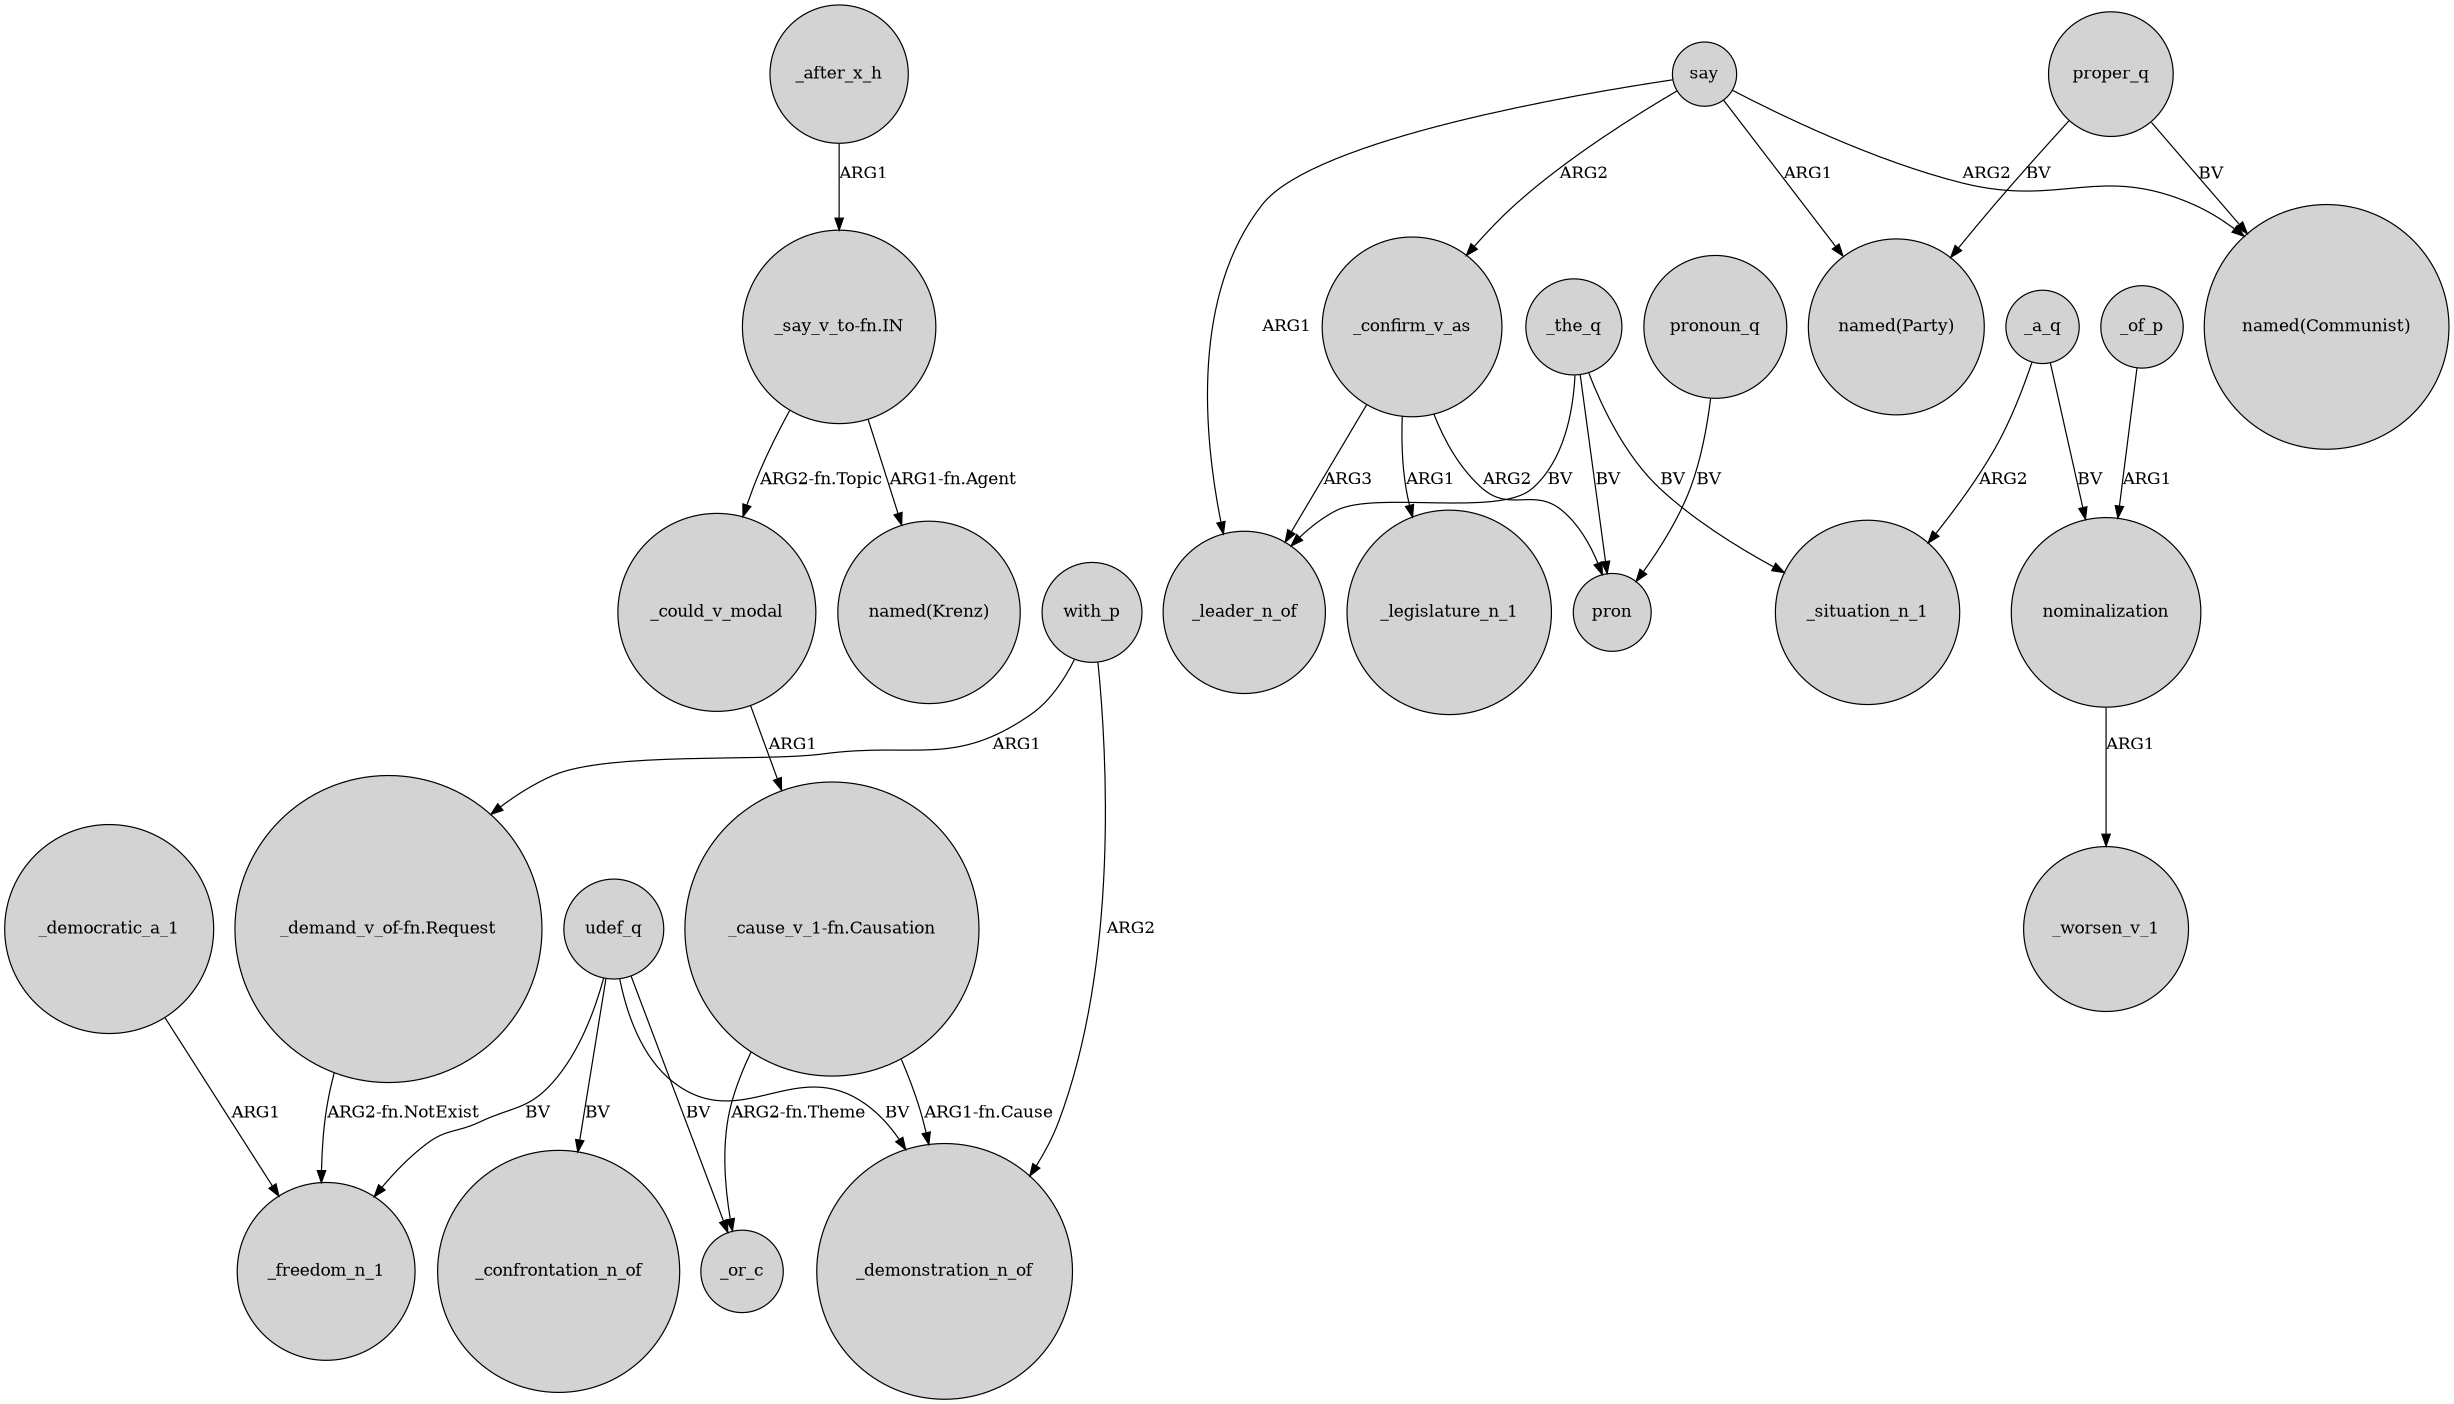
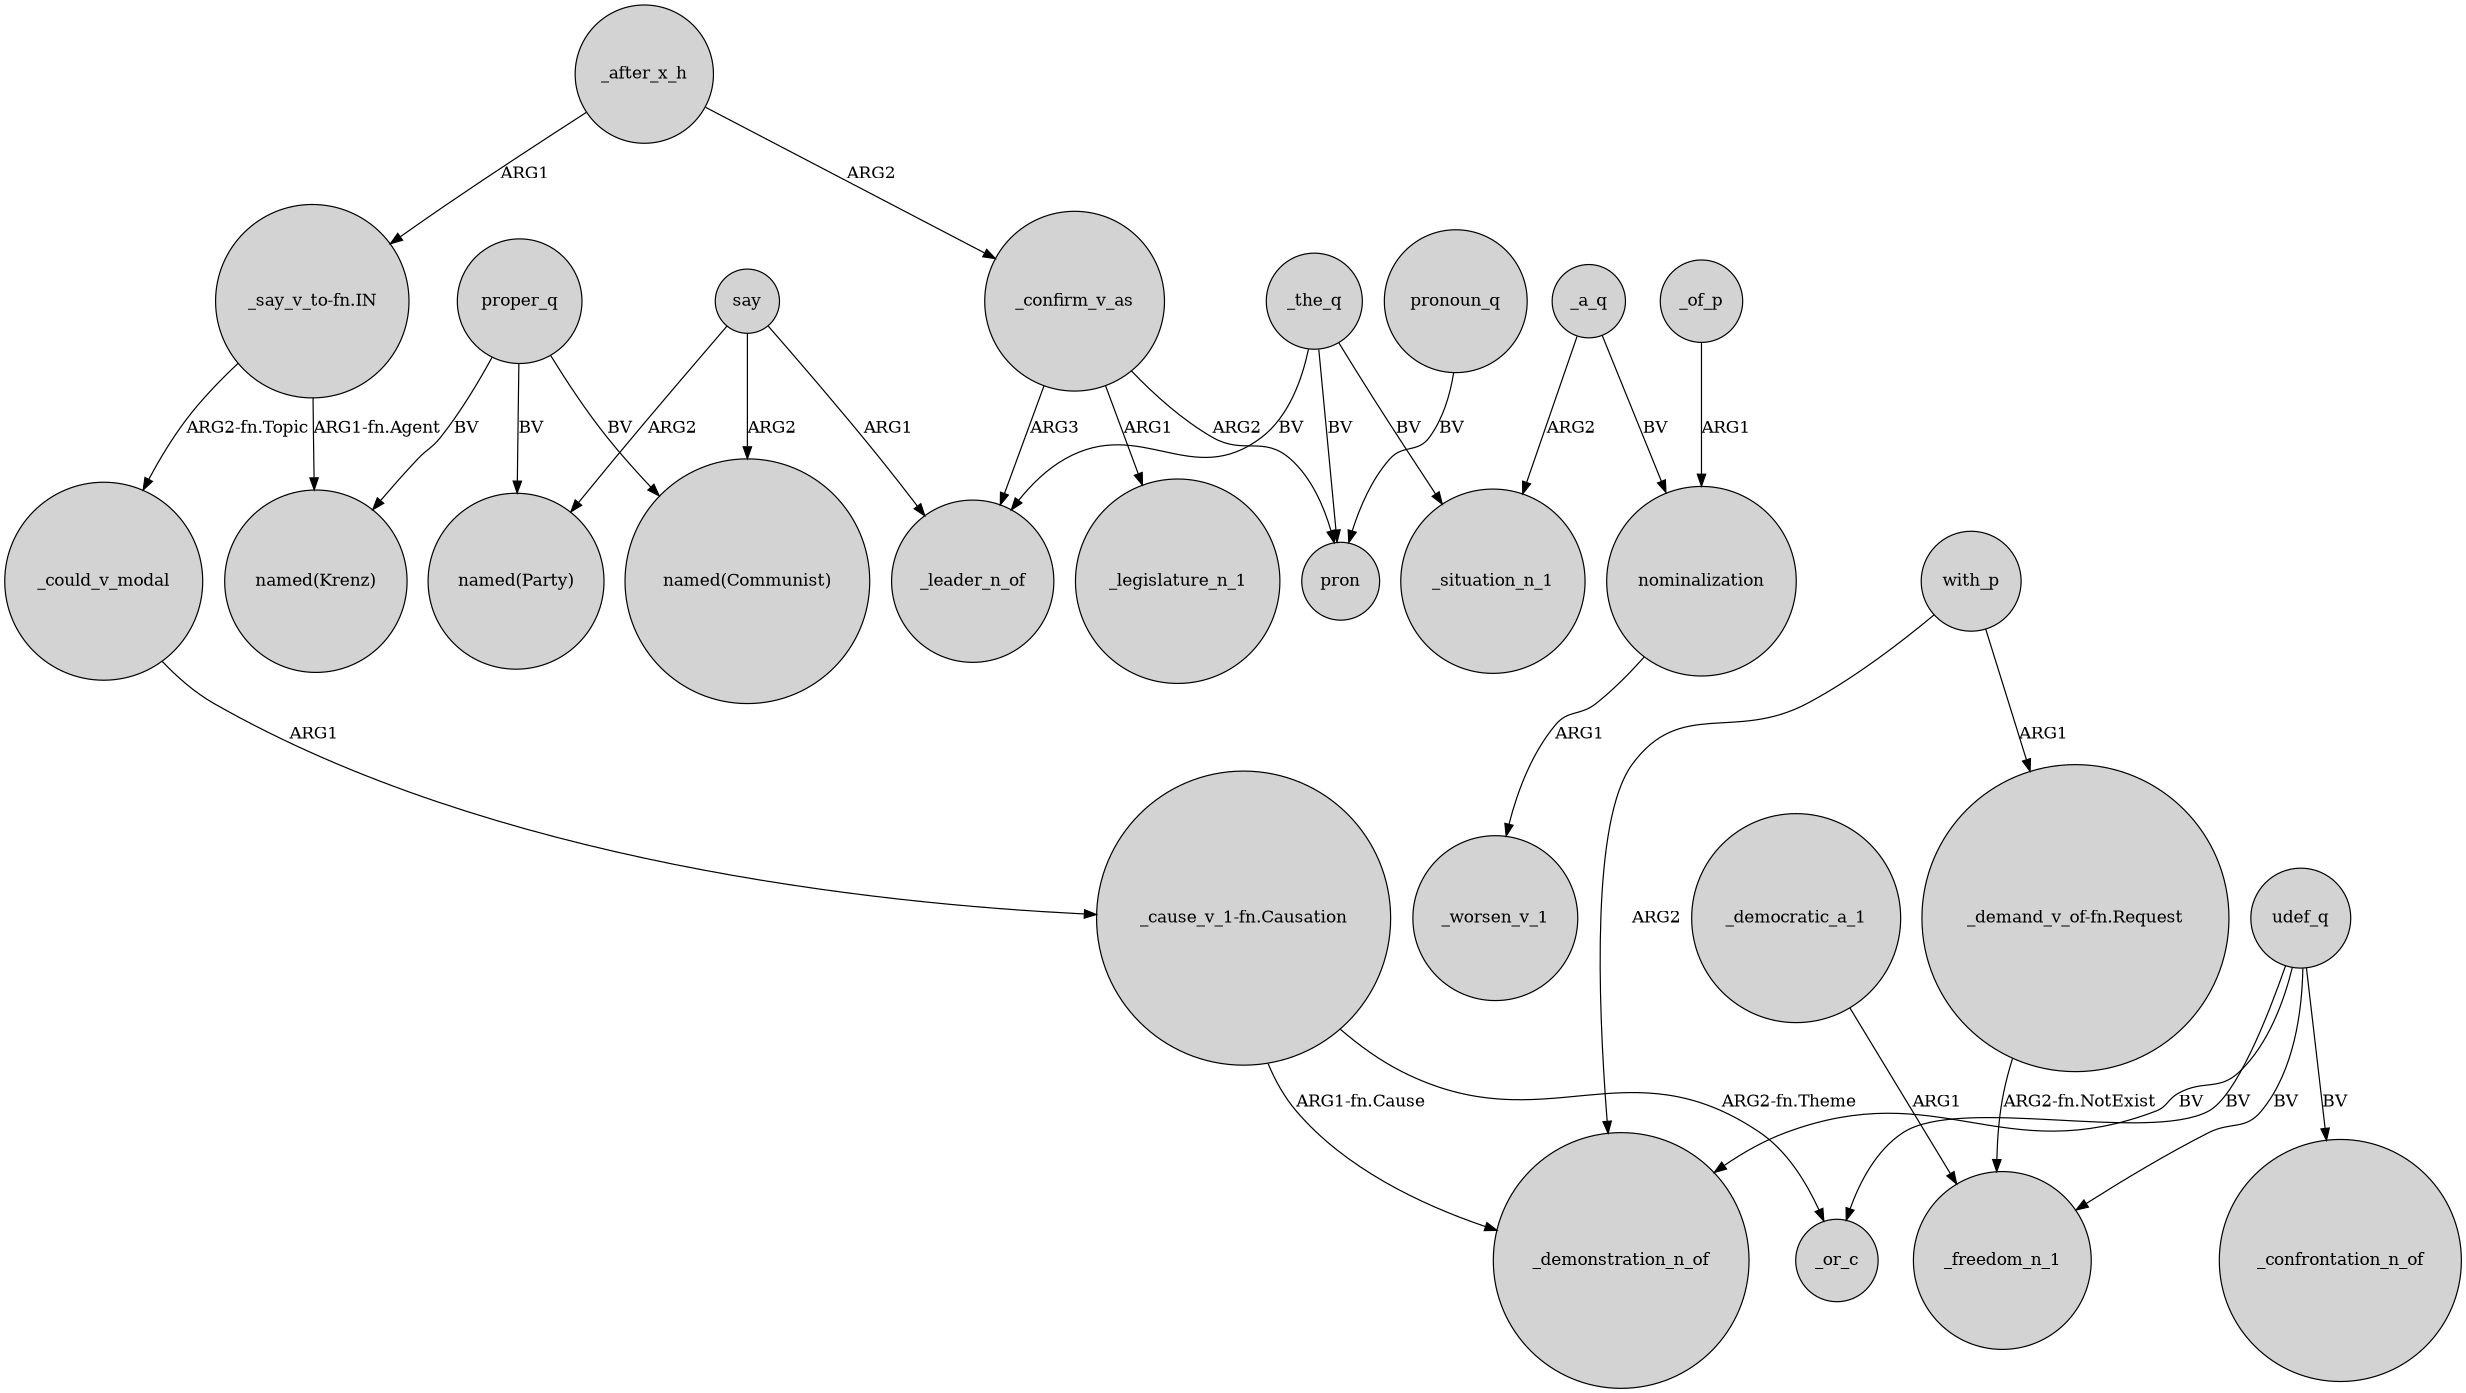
  digraph {
    node [shape=circle style=filled]
    "_say_v_to-fn.IN"
    "named(Krenz)"
    _could_v_modal
    "_cause_v_1-fn.Causation"
    _democratic_a_1
    _freedom_n_1
    _after_x_h
    _confirm_v_as
    _legislature_n_1
    _leader_n_of
    pron
    _the_q
    _situation_n_1
    proper_q
    "named(Communist)"
    "named(Party)"
    with_p
    "_demand_v_of-fn.Request"
    _demonstration_n_of
    n20 [label=say]
    nominalization
    _worsen_v_1
    _a_q
    _of_p
    _or_c
    udef_q
    _confrontation_n_of
    pronoun_q
    "_say_v_to-fn.IN" -> "named(Krenz)" [label="ARG1-fn.Agent"]
    "_say_v_to-fn.IN" -> _could_v_modal [label="ARG2-fn.Topic"]
    _could_v_modal -> "_cause_v_1-fn.Causation" [label=ARG1]
    "_cause_v_1-fn.Causation" -> _demonstration_n_of [label="ARG1-fn.Cause"]
    "_cause_v_1-fn.Causation" -> _or_c [label="ARG2-fn.Theme"]
    _democratic_a_1 -> _freedom_n_1 [label=ARG1]
    _after_x_h -> "_say_v_to-fn.IN" [label=ARG1]
-   n20 -> _confirm_v_as [label=ARG2]
+   _after_x_h -> _confirm_v_as [label=ARG2]
    _confirm_v_as -> _legislature_n_1 [label=ARG1]
    _confirm_v_as -> _leader_n_of [label=ARG3]
    _confirm_v_as -> pron [label=ARG2]
    _the_q -> _leader_n_of [label=BV]
    _the_q -> pron [label=BV]
    _the_q -> _situation_n_1 [label=BV]
+   proper_q -> "named(Krenz)" [label=BV]
    proper_q -> "named(Communist)" [label=BV]
    proper_q -> "named(Party)" [label=BV]
    with_p -> "_demand_v_of-fn.Request" [label=ARG1]
    with_p -> _demonstration_n_of [label=ARG2]
    "_demand_v_of-fn.Request" -> _freedom_n_1 [label="ARG2-fn.NotExist"]
    n20 -> _leader_n_of [label=ARG1]
    n20 -> "named(Communist)" [label=ARG2]
-   n20 -> "named(Party)" [label=ARG1]
+   n20 -> "named(Party)" [label=ARG2]
    nominalization -> _worsen_v_1 [label=ARG1]
    _a_q -> _situation_n_1 [label=ARG2]
    _a_q -> nominalization [label=BV]
    _of_p -> nominalization [label=ARG1]
    udef_q -> _freedom_n_1 [label=BV]
    udef_q -> _demonstration_n_of [label=BV]
    udef_q -> _or_c [label=BV]
    udef_q -> _confrontation_n_of [label=BV]
    pronoun_q -> pron [label=BV]
  }
